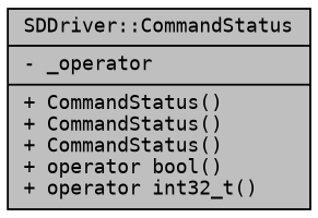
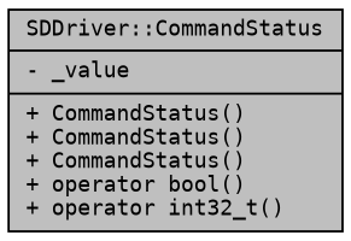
  digraph {
    fontname="DejaVu Sans Mono"
-   n1 [color=black fillcolor=grey75 fontcolor=black fontname="DejaVu Sans Mono" fontsize=10 height=0.2 label="{SDDriver::CommandStatus\n|- _operator\l|+ CommandStatus()\l+ CommandStatus()\l+ CommandStatus()\l+ operator bool()\l+ operator int32_t()\l}" shape=record style=filled width=0.4]
+   n1 [color=black fillcolor=grey75 fontcolor=black fontname="DejaVu Sans Mono" fontsize=10 height=0.2 label="{SDDriver::CommandStatus\n|- _value\l|+ CommandStatus()\l+ CommandStatus()\l+ CommandStatus()\l+ operator bool()\l+ operator int32_t()\l}" shape=record style=filled width=0.4]
  }
